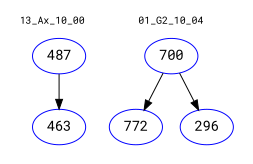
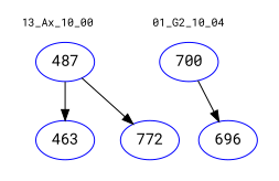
  digraph {
    fontname="Roboto Mono"
    node [color=blue fontname="Roboto Mono"]
    edge [color=black fontname="Roboto Mono"]
    n1 [label=487]
    n2 [label=463]
    n3 [label=700]
-   n4 [label=296]
+   n4 [label=696]
    n5 [label=772]
    subgraph cluster_1 {
      color=white
      fontsize=10
      label="13_Ax_10_00"
      n1
      n2
    }
    subgraph cluster_2 {
      color=white
      fontsize=10
      label="01_G2_10_04"
      n3
      n4
      n5
    }
    n1 -> n2
    n3 -> n4
-   n3 -> n5
+   n1 -> n5
  }
